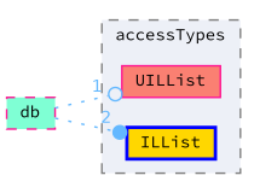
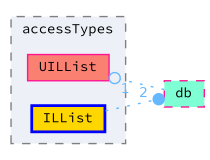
  digraph {
    compound=true
    fontname="Source Code Pro"
    rankdir=LR
    node [color=deeppink fontname="Source Code Pro" fontsize=10 shape=box]
    edge [color=steelblue1 fontcolor=steelblue1 fontname="Source Code Pro" fontsize=10 labeldistance=1.5 labelfontname=Helvetica labelfontsize=10 style=dotted]
    n1 [fillcolor=salmon height=0.2 label=UILList style=filled width=0.4]
    n2 [color=blue fillcolor=gold height=0.2 label=ILList style="filled,bold" width=0.4]
    n3 [fillcolor=aquamarine height=0.2 label=db style="filled,dashed" width=0.4]
    subgraph cluster_1 {
      bgcolor="#edf0f7"
      fontsize=10
      label=accessTypes
      pencolor=grey50
      style="filled,dashed"
      n1
      n2
    }
-   n3 -> n2 [arrowhead=dot headlabel=2]
+   n2 -> n3 [arrowhead=dot headlabel=2]
    n3 -> n1 [arrowhead=odot headlabel=1]
  }
